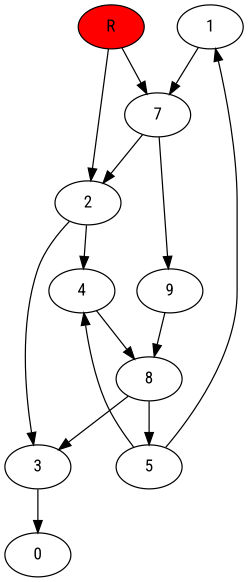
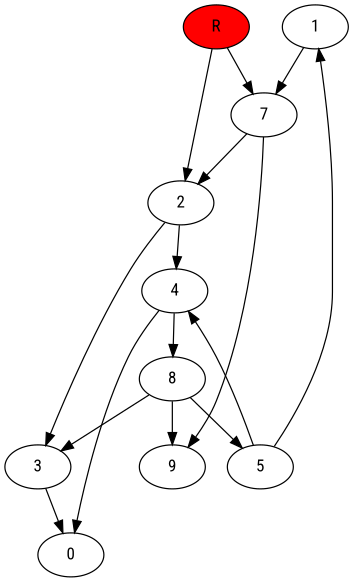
  digraph {
    fontname="Roboto Condensed"
    node [fontname="Roboto Condensed"]
    edge [fontname="Roboto Condensed"]
    1
    7
    2
    9
    3
    4
    n7 [label=0]
    8
    5
    R [fillcolor="#ff0000" style=filled]
    1 -> 7
    7 -> 2
    7 -> 9
    2 -> 3
    2 -> 4
    3 -> n7
+   4 -> n7
    4 -> 8
-   9 -> 8
+   8 -> 9
    8 -> 3
    8 -> 5
    5 -> 1
    5 -> 4
    R -> 7
    R -> 2
  }
